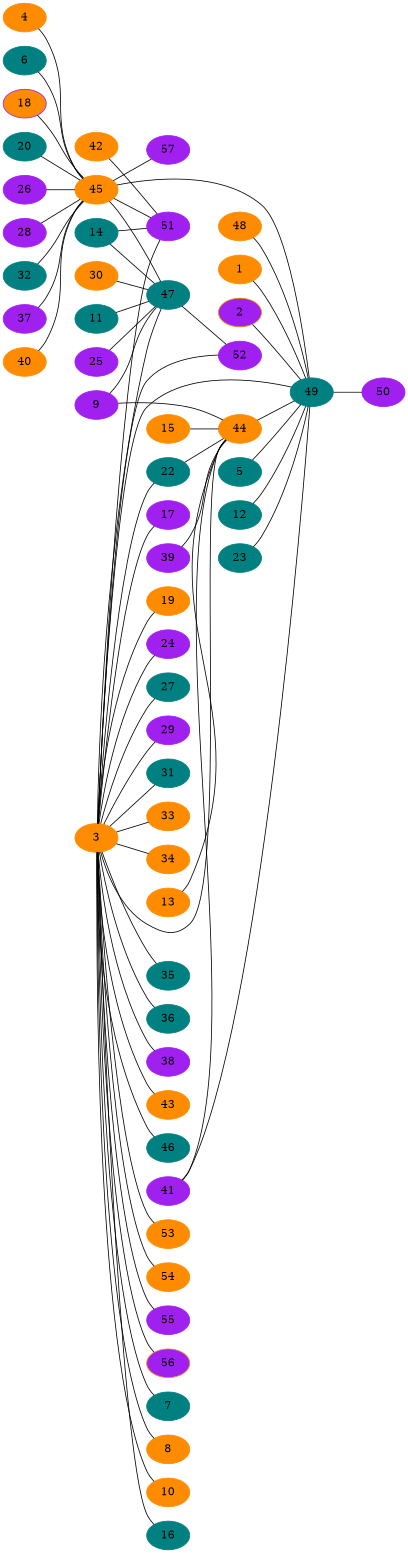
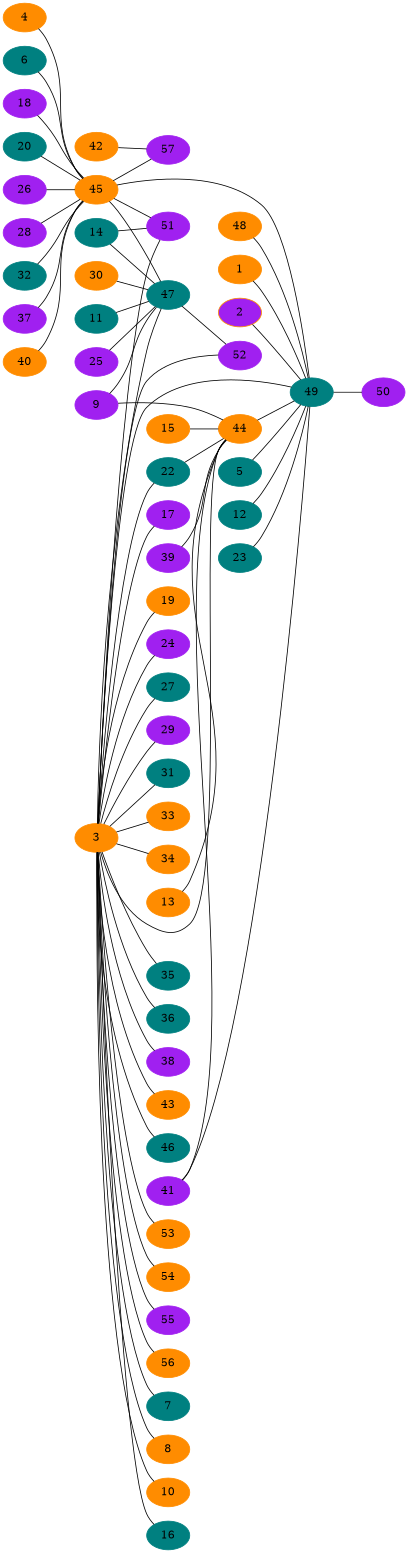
  graph {
    rankdir=LR
    node [color=darkorange style=filled]
    edge [weight=1.0]
    49 [color=teal]
    1
    50 [color=purple]
    2 [fillcolor=purple]
    3
    7 [color=teal]
    8
    10
    16 [color=teal]
    17 [color=purple]
    19
    22 [color=teal]
    24 [color=purple]
    27 [color=teal]
    29 [color=purple]
    31 [color=teal]
    33
    34
    35 [color=teal]
    36 [color=teal]
    38 [color=purple]
    43
    44
    46 [color=teal]
    47 [color=teal]
    51 [color=purple]
    52 [color=purple]
    53
    54
    55 [color=purple]
-   56 [fillcolor=purple]
+   56
    4
    45
    57 [color=purple]
    5 [color=teal]
    6 [color=teal]
    9 [color=purple]
    11 [color=teal]
    12 [color=teal]
    13
    14 [color=teal]
    15
-   18 [color=purple fillcolor=darkorange]
+   18 [color=purple]
    20 [color=teal]
    23 [color=teal]
    25 [color=purple]
    26 [color=purple]
    28 [color=purple]
    30
    32 [color=teal]
    37 [color=purple]
    39 [color=purple]
    40
    41 [color=purple]
    42
    48
    49 -- 50 [weight=2.0]
    1 -- 49
    2 -- 49
    3 -- 49 [weight=2.0]
    3 -- 7
    3 -- 8
    3 -- 10
    3 -- 16
    3 -- 17
    3 -- 19
    3 -- 22
    3 -- 24
    3 -- 27
    3 -- 29
    3 -- 31
    3 -- 33
    3 -- 34
    3 -- 35
    3 -- 36
    3 -- 38
    3 -- 43
    3 -- 44
    3 -- 46
    3 -- 47 [weight=2.0]
    3 -- 51
    3 -- 52 [weight=2.0]
    3 -- 53
    3 -- 54
    3 -- 55
    3 -- 56
    22 -- 44
    44 -- 49
    47 -- 52
    4 -- 45
    45 -- 49 [weight=3.0]
    45 -- 47 [weight=2.0]
    45 -- 51 [weight=2.0]
    45 -- 57
    5 -- 49
    6 -- 45
    9 -- 44
    9 -- 47
    11 -- 47
    12 -- 49
    13 -- 44
    14 -- 47
    14 -- 51
    15 -- 44
    18 -- 45
    20 -- 45
    23 -- 49
    25 -- 47
    26 -- 45
    28 -- 45
    30 -- 47
    32 -- 45
    37 -- 45
    39 -- 44
    40 -- 45
    41 -- 49
    41 -- 44
-   42 -- 51
+   42 -- 57
    48 -- 49
  }
